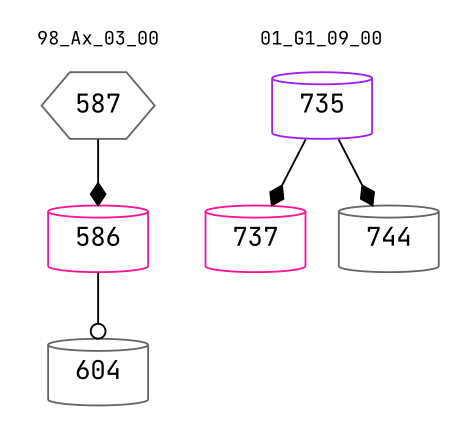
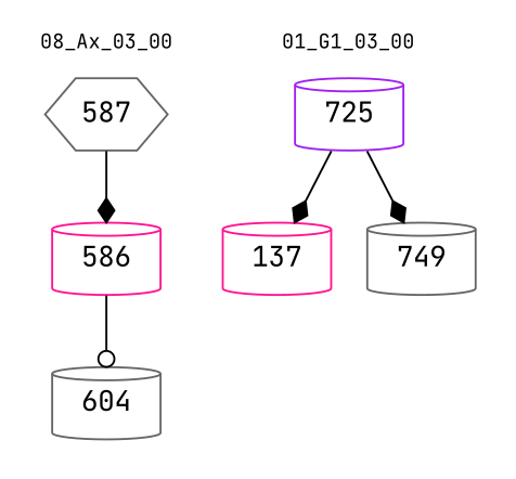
  digraph {
    fontname="JetBrains Mono"
    node [color=gray40 fontname="JetBrains Mono" shape=cylinder]
    edge [arrowhead=diamond color=black fontname="JetBrains Mono"]
    n1 [color=deeppink label=586]
    n2 [label=587 shape=hexagon]
    n3 [label=604]
-   n4 [color=purple label=735]
-   n5 [color=deeppink label=737]
-   n6 [label=744]
+   n4 [color=purple label=725]
+   n5 [color=deeppink label=137]
+   n6 [label=749]
    subgraph cluster_1 {
      color=white
      fontsize=10
-     label="98_Ax_03_00"
+     label="08_Ax_03_00"
      n1
      n2
      n3
    }
    subgraph cluster_2 {
      color=white
      fontsize=10
-     label="01_G1_09_00"
+     label="01_G1_03_00"
      n4
      n5
      n6
    }
    n1 -> n3 [arrowhead=odot]
    n2 -> n1
    n4 -> n5
    n4 -> n6
  }
